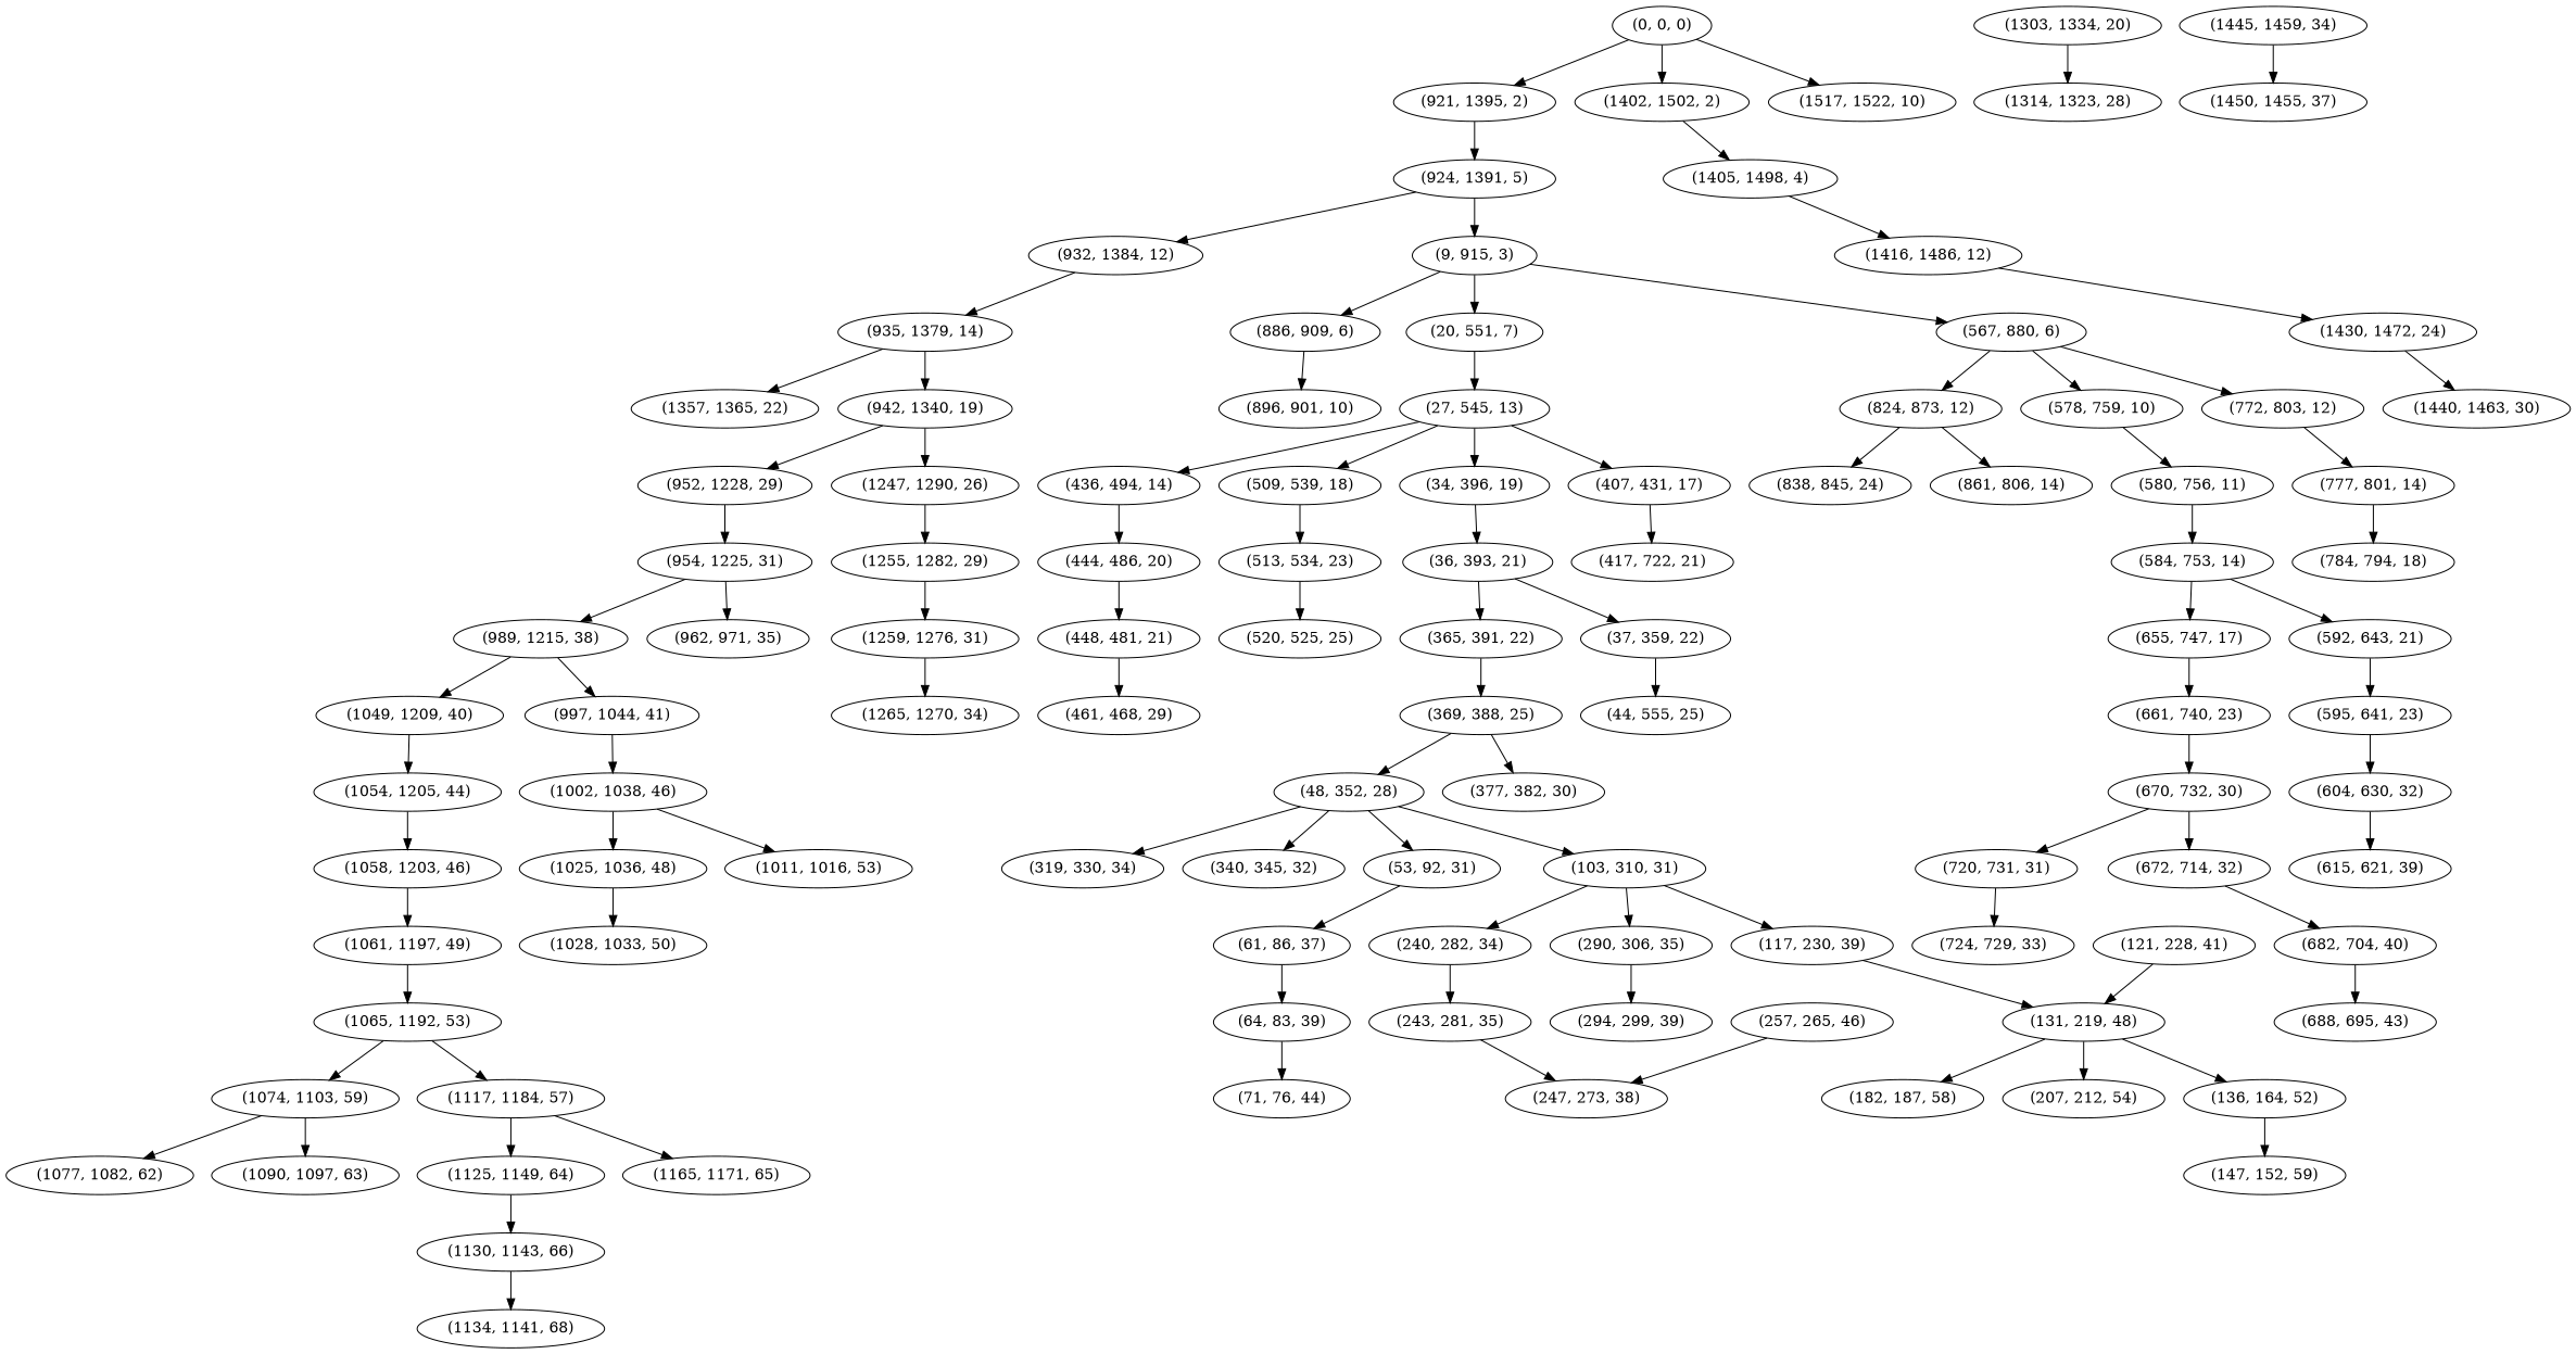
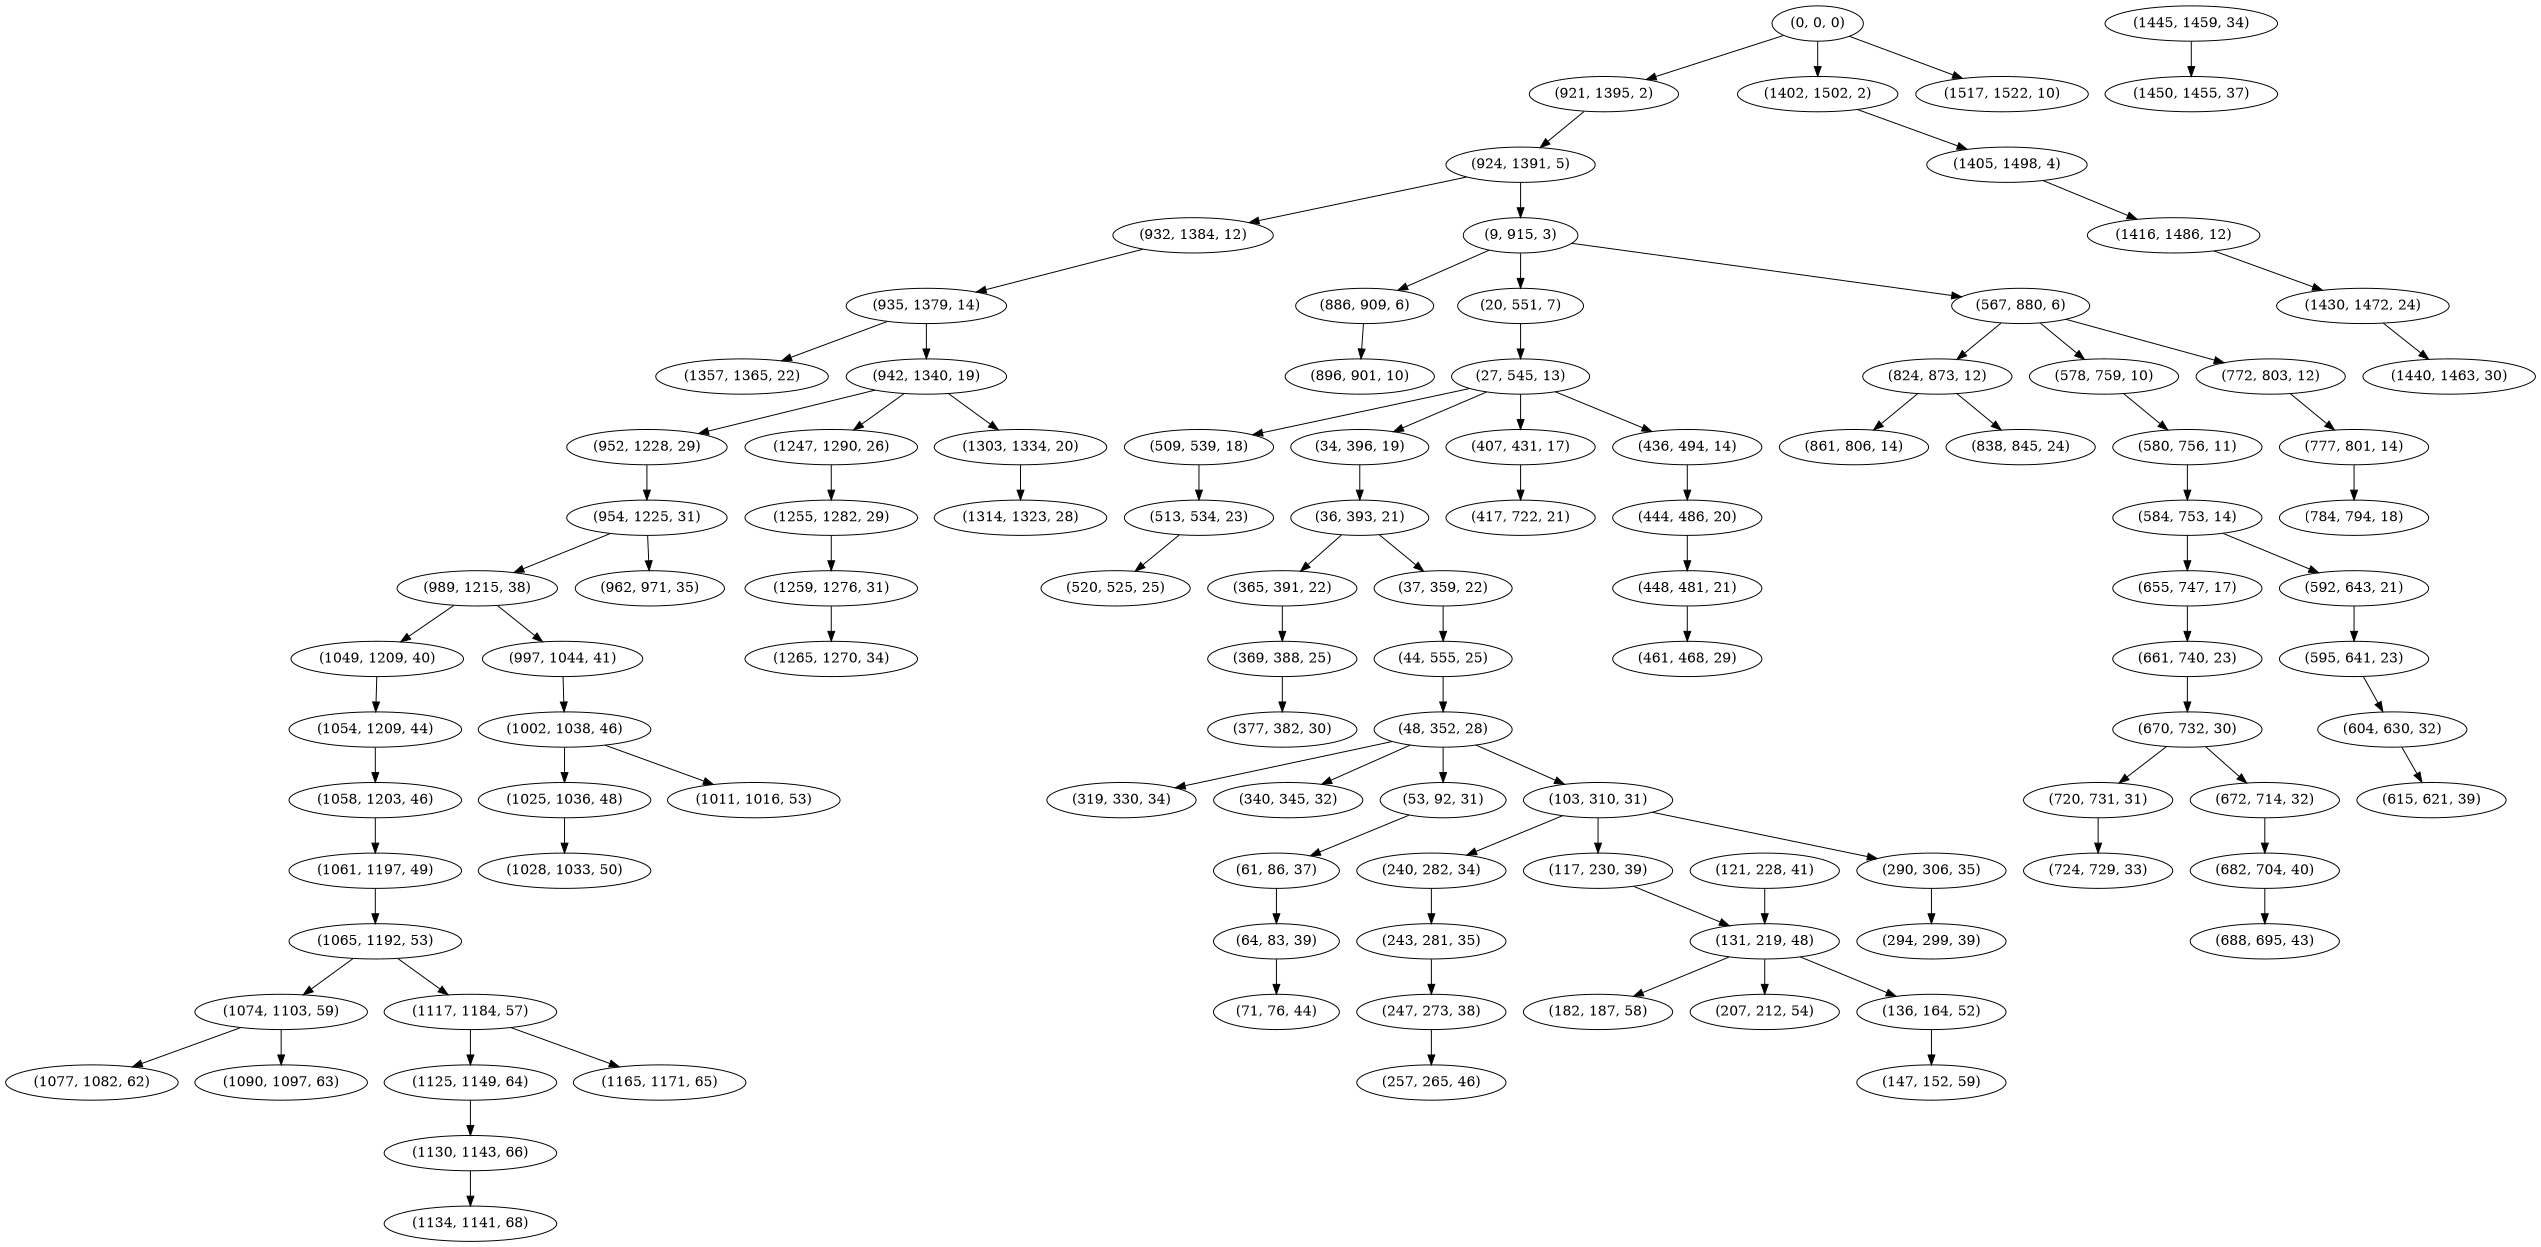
  digraph {
    "(0, 0, 0)"
    "(921, 1395, 2)"
    "(1402, 1502, 2)"
    "(1517, 1522, 10)"
    "(9, 915, 3)"
    "(20, 551, 7)"
    "(567, 880, 6)"
    "(886, 909, 6)"
    "(924, 1391, 5)"
    "(1405, 1498, 4)"
    "(27, 545, 13)"
    "(578, 759, 10)"
    "(772, 803, 12)"
    "(824, 873, 12)"
    "(896, 901, 10)"
    "(34, 396, 19)"
    "(407, 431, 17)"
    "(436, 494, 14)"
    n19 [label="(509, 539, 18)"]
    "(36, 393, 21)"
    n21 [label="(417, 722, 21)"]
    "(444, 486, 20)"
    "(513, 534, 23)"
    "(37, 359, 22)"
    "(365, 391, 22)"
    n26 [label="(44, 555, 25)"]
    "(369, 388, 25)"
    "(48, 352, 28)"
    "(53, 92, 31)"
    "(103, 310, 31)"
    "(319, 330, 34)"
    "(340, 345, 32)"
    "(61, 86, 37)"
    "(117, 230, 39)"
    "(240, 282, 34)"
    "(290, 306, 35)"
    "(64, 83, 39)"
    "(71, 76, 44)"
    "(131, 219, 48)"
    "(243, 281, 35)"
    "(294, 299, 39)"
    "(121, 228, 41)"
    "(136, 164, 52)"
    "(182, 187, 58)"
    "(207, 212, 54)"
    "(147, 152, 59)"
    "(247, 273, 38)"
    "(257, 265, 46)"
    "(377, 382, 30)"
    "(448, 481, 21)"
    "(461, 468, 29)"
    "(520, 525, 25)"
    "(580, 756, 11)"
    "(777, 801, 14)"
    "(838, 845, 24)"
    n56 [label="(861, 806, 14)"]
    "(584, 753, 14)"
    "(592, 643, 21)"
    "(655, 747, 17)"
    "(595, 641, 23)"
    "(661, 740, 23)"
    "(604, 630, 32)"
    "(615, 621, 39)"
    "(670, 732, 30)"
    "(672, 714, 32)"
    "(720, 731, 31)"
    "(682, 704, 40)"
    "(724, 729, 33)"
    "(688, 695, 43)"
    "(784, 794, 18)"
    "(932, 1384, 12)"
    "(935, 1379, 14)"
    "(942, 1340, 19)"
    "(1357, 1365, 22)"
    "(952, 1228, 29)"
    "(1247, 1290, 26)"
    "(1303, 1334, 20)"
    "(954, 1225, 31)"
    "(1255, 1282, 29)"
    "(1314, 1323, 28)"
    "(962, 971, 35)"
    "(989, 1215, 38)"
    "(997, 1044, 41)"
    "(1049, 1209, 40)"
    "(1002, 1038, 46)"
-   "(1054, 1205, 44)"
+   "(1054, 1205, 44)" [label="(1054, 1209, 44)"]
    "(1011, 1016, 53)"
    "(1025, 1036, 48)"
    "(1028, 1033, 50)"
    "(1058, 1203, 46)"
    "(1061, 1197, 49)"
    "(1065, 1192, 53)"
    "(1074, 1103, 59)"
    "(1117, 1184, 57)"
    "(1077, 1082, 62)"
    "(1090, 1097, 63)"
    "(1125, 1149, 64)"
    "(1165, 1171, 65)"
    "(1130, 1143, 66)"
    "(1134, 1141, 68)"
    "(1259, 1276, 31)"
    "(1265, 1270, 34)"
    "(1416, 1486, 12)"
    "(1430, 1472, 24)"
    "(1440, 1463, 30)"
    "(1445, 1459, 34)"
    "(1450, 1455, 37)"
    "(0, 0, 0)" -> "(921, 1395, 2)"
    "(0, 0, 0)" -> "(1402, 1502, 2)"
    "(0, 0, 0)" -> "(1517, 1522, 10)"
    "(921, 1395, 2)" -> "(924, 1391, 5)"
    "(1402, 1502, 2)" -> "(1405, 1498, 4)"
    "(9, 915, 3)" -> "(20, 551, 7)"
    "(9, 915, 3)" -> "(567, 880, 6)"
    "(9, 915, 3)" -> "(886, 909, 6)"
    "(20, 551, 7)" -> "(27, 545, 13)"
    "(567, 880, 6)" -> "(578, 759, 10)"
    "(567, 880, 6)" -> "(772, 803, 12)"
    "(567, 880, 6)" -> "(824, 873, 12)"
    "(886, 909, 6)" -> "(896, 901, 10)"
    "(924, 1391, 5)" -> "(9, 915, 3)"
    "(924, 1391, 5)" -> "(932, 1384, 12)"
    "(1405, 1498, 4)" -> "(1416, 1486, 12)"
    "(27, 545, 13)" -> "(34, 396, 19)"
    "(27, 545, 13)" -> "(407, 431, 17)"
    "(27, 545, 13)" -> "(436, 494, 14)"
    "(27, 545, 13)" -> n19
    "(578, 759, 10)" -> "(580, 756, 11)"
    "(772, 803, 12)" -> "(777, 801, 14)"
    "(824, 873, 12)" -> "(838, 845, 24)"
    "(824, 873, 12)" -> n56
    "(34, 396, 19)" -> "(36, 393, 21)"
    "(407, 431, 17)" -> n21
    "(436, 494, 14)" -> "(444, 486, 20)"
    n19 -> "(513, 534, 23)"
    "(36, 393, 21)" -> "(37, 359, 22)"
    "(36, 393, 21)" -> "(365, 391, 22)"
    "(444, 486, 20)" -> "(448, 481, 21)"
    "(513, 534, 23)" -> "(520, 525, 25)"
    "(37, 359, 22)" -> n26
    "(365, 391, 22)" -> "(369, 388, 25)"
-   "(369, 388, 25)" -> "(48, 352, 28)"
+   n26 -> "(48, 352, 28)"
    "(369, 388, 25)" -> "(377, 382, 30)"
    "(48, 352, 28)" -> "(53, 92, 31)"
    "(48, 352, 28)" -> "(103, 310, 31)"
    "(48, 352, 28)" -> "(319, 330, 34)"
    "(48, 352, 28)" -> "(340, 345, 32)"
    "(53, 92, 31)" -> "(61, 86, 37)"
    "(103, 310, 31)" -> "(117, 230, 39)"
    "(103, 310, 31)" -> "(240, 282, 34)"
    "(103, 310, 31)" -> "(290, 306, 35)"
    "(61, 86, 37)" -> "(64, 83, 39)"
    "(117, 230, 39)" -> "(131, 219, 48)"
    "(240, 282, 34)" -> "(243, 281, 35)"
    "(290, 306, 35)" -> "(294, 299, 39)"
    "(64, 83, 39)" -> "(71, 76, 44)"
    "(131, 219, 48)" -> "(136, 164, 52)"
    "(131, 219, 48)" -> "(182, 187, 58)"
    "(131, 219, 48)" -> "(207, 212, 54)"
    "(243, 281, 35)" -> "(247, 273, 38)"
    "(121, 228, 41)" -> "(131, 219, 48)"
    "(136, 164, 52)" -> "(147, 152, 59)"
-   "(257, 265, 46)" -> "(247, 273, 38)"
+   "(247, 273, 38)" -> "(257, 265, 46)"
    "(448, 481, 21)" -> "(461, 468, 29)"
    "(580, 756, 11)" -> "(584, 753, 14)"
    "(777, 801, 14)" -> "(784, 794, 18)"
    "(584, 753, 14)" -> "(592, 643, 21)"
    "(584, 753, 14)" -> "(655, 747, 17)"
    "(592, 643, 21)" -> "(595, 641, 23)"
    "(655, 747, 17)" -> "(661, 740, 23)"
    "(595, 641, 23)" -> "(604, 630, 32)"
    "(661, 740, 23)" -> "(670, 732, 30)"
    "(604, 630, 32)" -> "(615, 621, 39)"
    "(670, 732, 30)" -> "(672, 714, 32)"
    "(670, 732, 30)" -> "(720, 731, 31)"
    "(672, 714, 32)" -> "(682, 704, 40)"
    "(720, 731, 31)" -> "(724, 729, 33)"
    "(682, 704, 40)" -> "(688, 695, 43)"
    "(932, 1384, 12)" -> "(935, 1379, 14)"
    "(935, 1379, 14)" -> "(942, 1340, 19)"
    "(935, 1379, 14)" -> "(1357, 1365, 22)"
    "(942, 1340, 19)" -> "(952, 1228, 29)"
    "(942, 1340, 19)" -> "(1247, 1290, 26)"
+   "(942, 1340, 19)" -> "(1303, 1334, 20)"
    "(952, 1228, 29)" -> "(954, 1225, 31)"
    "(1247, 1290, 26)" -> "(1255, 1282, 29)"
    "(1303, 1334, 20)" -> "(1314, 1323, 28)"
    "(954, 1225, 31)" -> "(962, 971, 35)"
    "(954, 1225, 31)" -> "(989, 1215, 38)"
    "(1255, 1282, 29)" -> "(1259, 1276, 31)"
    "(989, 1215, 38)" -> "(997, 1044, 41)"
    "(989, 1215, 38)" -> "(1049, 1209, 40)"
    "(997, 1044, 41)" -> "(1002, 1038, 46)"
    "(1049, 1209, 40)" -> "(1054, 1205, 44)"
    "(1002, 1038, 46)" -> "(1011, 1016, 53)"
    "(1002, 1038, 46)" -> "(1025, 1036, 48)"
    "(1054, 1205, 44)" -> "(1058, 1203, 46)"
    "(1025, 1036, 48)" -> "(1028, 1033, 50)"
    "(1058, 1203, 46)" -> "(1061, 1197, 49)"
    "(1061, 1197, 49)" -> "(1065, 1192, 53)"
    "(1065, 1192, 53)" -> "(1074, 1103, 59)"
    "(1065, 1192, 53)" -> "(1117, 1184, 57)"
    "(1074, 1103, 59)" -> "(1077, 1082, 62)"
    "(1074, 1103, 59)" -> "(1090, 1097, 63)"
    "(1117, 1184, 57)" -> "(1125, 1149, 64)"
    "(1117, 1184, 57)" -> "(1165, 1171, 65)"
    "(1125, 1149, 64)" -> "(1130, 1143, 66)"
    "(1130, 1143, 66)" -> "(1134, 1141, 68)"
    "(1259, 1276, 31)" -> "(1265, 1270, 34)"
    "(1416, 1486, 12)" -> "(1430, 1472, 24)"
    "(1430, 1472, 24)" -> "(1440, 1463, 30)"
    "(1445, 1459, 34)" -> "(1450, 1455, 37)"
  }
